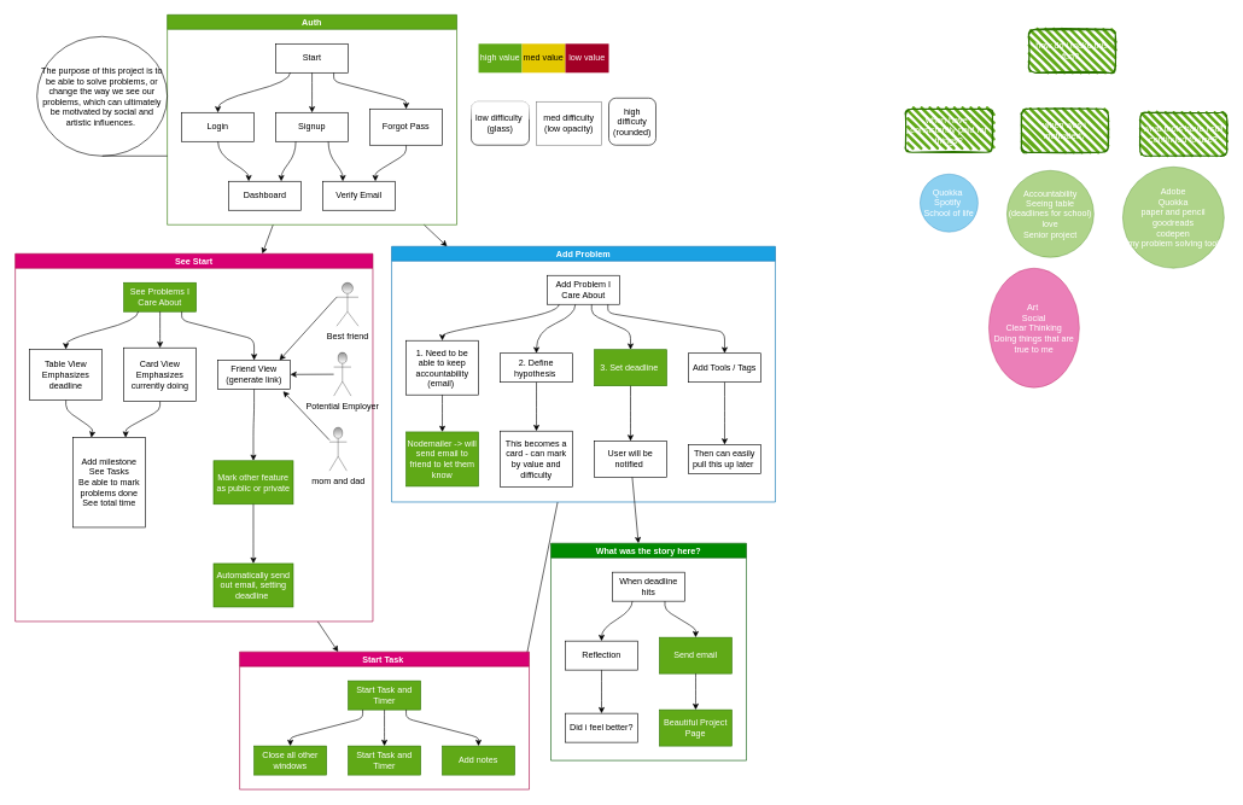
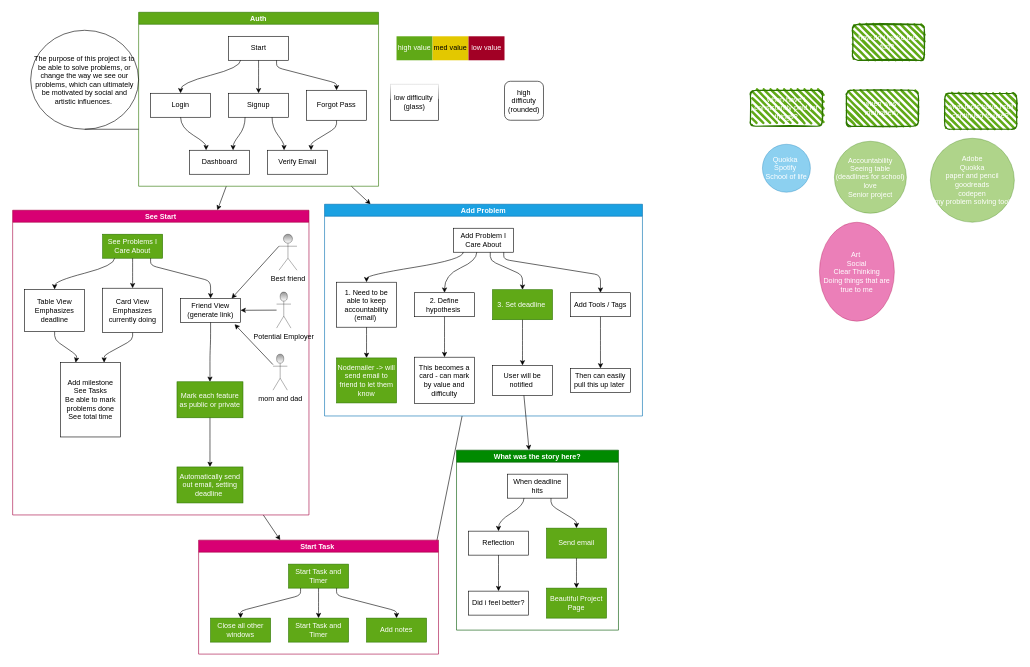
  <mxCell id="0" />
  <mxCell id="1" parent="0" />
  <mxCell id="2" value="" style="edgeStyle=none;html=1;" edge="1" parent="1" source="4" target="19"><mxGeometry relative="1" as="geometry" /></mxCell>
  <mxCell id="3" value="" style="edgeStyle=none;html=1;" edge="1" parent="1" source="4" target="37"><mxGeometry relative="1" as="geometry" /></mxCell>
  <mxCell id="4" value="Auth" style="swimlane;startSize=20;horizontal=1;childLayout=flowLayout;flowOrientation=north;resizable=0;interRankCellSpacing=50;containerType=tree;fillColor=#60a917;strokeColor=#2D7600;fontColor=#ffffff;" vertex="1" parent="1"><mxGeometry x="230" y="20" width="400" height="290" as="geometry" /></mxCell>
  <mxCell id="5" value="Start" style="whiteSpace=wrap;html=1;" vertex="1" parent="4"><mxGeometry x="150" y="40" width="100" height="40" as="geometry" /></mxCell>
  <mxCell id="6" value="Login" style="whiteSpace=wrap;html=1;" vertex="1" parent="4"><mxGeometry x="20" y="135" width="100" height="40" as="geometry" /></mxCell>
  <mxCell id="7" value="" style="html=1;curved=1;noEdgeStyle=1;orthogonal=1;" edge="1" parent="4" source="5" target="6"><mxGeometry relative="1" as="geometry"><Array as="points"><mxPoint x="170" y="92" /><mxPoint x="70" y="118" /></Array></mxGeometry></mxCell>
  <mxCell id="8" value="Signup" style="whiteSpace=wrap;html=1;" vertex="1" parent="4"><mxGeometry x="150" y="135" width="100" height="40" as="geometry" /></mxCell>
  <mxCell id="9" value="" style="html=1;curved=1;noEdgeStyle=1;orthogonal=1;" edge="1" parent="4" source="5" target="8"><mxGeometry relative="1" as="geometry"><Array as="points"><mxPoint x="200" y="94" /><mxPoint x="200" y="118" /></Array></mxGeometry></mxCell>
  <mxCell id="10" value="Dashboard" style="whiteSpace=wrap;html=1;" vertex="1" parent="4"><mxGeometry x="85" y="230" width="100" height="40" as="geometry" /></mxCell>
  <mxCell id="11" value="" style="html=1;curved=1;noEdgeStyle=1;orthogonal=1;" edge="1" parent="4" source="6" target="10"><mxGeometry relative="1" as="geometry"><Array as="points"><mxPoint x="70" y="192" /><mxPoint x="112.5" y="218" /></Array></mxGeometry></mxCell>
  <mxCell id="12" value="" style="html=1;curved=1;noEdgeStyle=1;orthogonal=1;" edge="1" parent="4" source="8" target="10"><mxGeometry relative="1" as="geometry"><Array as="points"><mxPoint x="177.5" y="192" /><mxPoint x="157.5" y="218" /></Array></mxGeometry></mxCell>
  <mxCell id="13" value="" style="html=1;curved=1;noEdgeStyle=1;orthogonal=1;" edge="1" target="14" source="8" parent="4"><mxGeometry relative="1" as="geometry"><mxPoint x="447.5" y="660" as="sourcePoint" /><Array as="points"><mxPoint x="222.5" y="192" /><mxPoint x="242.5" y="218" /></Array></mxGeometry></mxCell>
  <mxCell id="14" value="Verify Email" style="whiteSpace=wrap;html=1;" vertex="1" parent="4"><mxGeometry x="215" y="230" width="100" height="40" as="geometry" /></mxCell>
  <mxCell id="15" value="" style="edgeStyle=none;html=1;noEdgeStyle=1;orthogonal=1;" edge="1" source="5" target="17" parent="4"><mxGeometry relative="1" as="geometry"><Array as="points"><mxPoint x="230" y="92" /><mxPoint x="330" y="118" /></Array></mxGeometry></mxCell>
  <mxCell id="16" style="edgeStyle=none;html=1;noEdgeStyle=1;orthogonal=1;" edge="1" parent="4" source="17" target="14"><mxGeometry relative="1" as="geometry"><Array as="points"><mxPoint x="330" y="192" /><mxPoint x="287.5" y="218" /></Array></mxGeometry></mxCell>
  <mxCell id="17" value="Forgot Pass" style="whiteSpace=wrap;html=1;" vertex="1" parent="4"><mxGeometry x="280" y="130" width="100" height="50" as="geometry" /></mxCell>
  <mxCell id="18" value="" style="edgeStyle=none;html=1;" edge="1" parent="1" source="19" target="72"><mxGeometry relative="1" as="geometry" /></mxCell>
  <mxCell id="19" value="See Start" style="swimlane;startSize=20;horizontal=1;childLayout=flowLayout;flowOrientation=north;resizable=0;interRankCellSpacing=50;containerType=tree;fillColor=#d80073;strokeColor=#A50040;fontColor=#ffffff;" vertex="1" parent="1"><mxGeometry x="20" y="350" width="494" height="508" as="geometry" /></mxCell>
  <mxCell id="20" value="See Problems I Care About" style="whiteSpace=wrap;html=1;fillColor=#60a917;strokeColor=#2D7600;fontColor=#ffffff;" vertex="1" parent="19"><mxGeometry x="150" y="40" width="100" height="40" as="geometry" /></mxCell>
  <mxCell id="21" style="edgeStyle=none;html=1;entryX=0.25;entryY=0;entryDx=0;entryDy=0;noEdgeStyle=1;orthogonal=1;" edge="1" parent="19" source="22" target="27"><mxGeometry relative="1" as="geometry"><Array as="points"><mxPoint x="70" y="216" /><mxPoint x="107.5" y="242" /></Array></mxGeometry></mxCell>
  <mxCell id="22" value="Table View&lt;br&gt;Emphasizes deadline" style="whiteSpace=wrap;html=1;" vertex="1" parent="19"><mxGeometry x="20" y="132" width="100" height="70" as="geometry" /></mxCell>
  <mxCell id="23" value="" style="html=1;curved=1;noEdgeStyle=1;orthogonal=1;" edge="1" parent="19" source="20" target="22"><mxGeometry relative="1" as="geometry"><Array as="points"><mxPoint x="170" y="92" /><mxPoint x="70" y="118" /></Array></mxGeometry></mxCell>
  <mxCell id="24" value="" style="edgeStyle=none;html=1;noEdgeStyle=1;orthogonal=1;" edge="1" source="20" target="25" parent="19"><mxGeometry relative="1" as="geometry"><Array as="points"><mxPoint x="200" y="94" /><mxPoint x="200" y="118" /></Array></mxGeometry></mxCell>
  <mxCell id="25" value="Card View&lt;br&gt;Emphasizes currently doing" style="whiteSpace=wrap;html=1;" vertex="1" parent="19"><mxGeometry x="150" y="130" width="100" height="74" as="geometry" /></mxCell>
  <mxCell id="26" value="" style="edgeStyle=none;html=1;noEdgeStyle=1;orthogonal=1;" edge="1" target="27" source="25" parent="19"><mxGeometry relative="1" as="geometry"><mxPoint x="817.5" y="1620" as="sourcePoint" /><Array as="points"><mxPoint x="200" y="216" /><mxPoint x="152.5" y="242" /></Array></mxGeometry></mxCell>
  <mxCell id="27" value="Add milestone&lt;br&gt;See Tasks&lt;br&gt;Be able to mark problems done&lt;br&gt;See total time" style="whiteSpace=wrap;html=1;" vertex="1" parent="19"><mxGeometry x="80" y="254" width="100" height="124" as="geometry" /></mxCell>
  <mxCell id="28" value="" style="edgeStyle=none;html=1;noEdgeStyle=1;orthogonal=1;" edge="1" source="20" target="29" parent="19"><mxGeometry relative="1" as="geometry"><Array as="points"><mxPoint x="230" y="92" /><mxPoint x="330" y="118" /></Array></mxGeometry></mxCell>
  <mxCell id="29" value="Friend View (generate link)" style="whiteSpace=wrap;html=1;" vertex="1" parent="19"><mxGeometry x="280" y="147" width="100" height="40" as="geometry" /></mxCell>
  <mxCell id="30" value="" style="edgeStyle=none;html=1;noEdgeStyle=1;orthogonal=1;" edge="1" target="31" source="29" parent="19"><mxGeometry relative="1" as="geometry"><mxPoint x="770" y="1380" as="sourcePoint" /><Array as="points"><mxPoint x="330" y="216" /><mxPoint x="328.984" y="242" /></Array></mxGeometry></mxCell>
- <mxCell id="31" value="Mark other feature as public or private" style="whiteSpace=wrap;html=1;fillColor=#60a917;strokeColor=#2D7600;fontColor=#ffffff;" vertex="1" parent="19"><mxGeometry x="273.984" y="286" width="110" height="60" as="geometry" /></mxCell>
+ <mxCell id="31" value="Mark each feature as public or private" style="whiteSpace=wrap;html=1;fillColor=#60a917;strokeColor=#2D7600;fontColor=#ffffff;" vertex="1" parent="19"><mxGeometry x="273.984" y="286" width="110" height="60" as="geometry" /></mxCell>
  <mxCell id="32" value="" style="edgeStyle=none;html=1;noEdgeStyle=1;orthogonal=1;" edge="1" target="33" source="31" parent="19"><mxGeometry relative="1" as="geometry"><mxPoint x="735" y="1190" as="sourcePoint" /><Array as="points"><mxPoint x="328.984" y="390" /><mxPoint x="328.984" y="416" /></Array></mxGeometry></mxCell>
  <mxCell id="33" value="Automatically send out email, setting deadline&amp;nbsp;" style="whiteSpace=wrap;html=1;fillColor=#60a917;strokeColor=#2D7600;fontColor=#ffffff;" vertex="1" parent="19"><mxGeometry x="273.984" y="428" width="110" height="60" as="geometry" /></mxCell>
  <mxCell id="34" value="Best friend" style="shape=umlActor;verticalLabelPosition=bottom;verticalAlign=top;html=1;outlineConnect=0;rounded=0;shadow=0;glass=0;sketch=0;fillColor=#2a2a2a;gradientColor=#ffffff;opacity=50;" vertex="1" parent="19"><mxGeometry x="443.984" y="40" width="30" height="60" as="geometry" /></mxCell>
  <mxCell id="35" style="edgeStyle=none;html=1;exitX=0;exitY=0.333;exitDx=0;exitDy=0;exitPerimeter=0;entryX=0.85;entryY=0;entryDx=0;entryDy=0;entryPerimeter=0;" edge="1" parent="19" source="34" target="29"><mxGeometry relative="1" as="geometry"><mxPoint x="410" y="120" as="targetPoint" /></mxGeometry></mxCell>
  <mxCell id="36" value="" style="edgeStyle=none;html=1;entryX=0.985;entryY=0.089;entryDx=0;entryDy=0;entryPerimeter=0;" edge="1" parent="1" source="37" target="72"><mxGeometry relative="1" as="geometry" /></mxCell>
  <mxCell id="37" value="Add Problem" style="swimlane;startSize=20;horizontal=1;childLayout=flowLayout;flowOrientation=north;resizable=0;interRankCellSpacing=50;containerType=tree;fillColor=#1ba1e2;strokeColor=#006EAF;fontColor=#ffffff;" vertex="1" parent="1"><mxGeometry x="540" y="340" width="530" height="353" as="geometry" /></mxCell>
  <mxCell id="38" value="Add Problem I Care About" style="whiteSpace=wrap;html=1;" vertex="1" parent="37"><mxGeometry x="215" y="40" width="100" height="40" as="geometry" /></mxCell>
  <mxCell id="39" value="1. Need to be able to keep accountability (email)&amp;nbsp;" style="whiteSpace=wrap;html=1;" vertex="1" parent="37"><mxGeometry x="20" y="130" width="100" height="75" as="geometry" /></mxCell>
  <mxCell id="40" value="" style="html=1;curved=1;noEdgeStyle=1;orthogonal=1;" edge="1" parent="37" source="38" target="39"><mxGeometry relative="1" as="geometry"><Array as="points"><mxPoint x="231.25" y="92" /><mxPoint x="70" y="118" /></Array></mxGeometry></mxCell>
  <mxCell id="41" value="2. Define hypothesis&amp;nbsp;" style="whiteSpace=wrap;html=1;" vertex="1" parent="37"><mxGeometry x="150" y="147.5" width="100" height="40" as="geometry" /></mxCell>
  <mxCell id="42" value="" style="html=1;curved=1;noEdgeStyle=1;orthogonal=1;" edge="1" parent="37" source="38" target="41"><mxGeometry relative="1" as="geometry"><Array as="points"><mxPoint x="253.75" y="94" /><mxPoint x="200" y="118" /></Array></mxGeometry></mxCell>
  <mxCell id="43" value="" style="edgeStyle=none;html=1;noEdgeStyle=1;orthogonal=1;" edge="1" parent="37" source="38" target="44"><mxGeometry relative="1" as="geometry"><Array as="points"><mxPoint x="276.25" y="94" /><mxPoint x="330" y="118" /></Array></mxGeometry></mxCell>
  <mxCell id="44" value="3. Set deadline&amp;nbsp;" style="whiteSpace=wrap;html=1;rounded=0;glass=0;fillColor=#60a917;strokeColor=#2D7600;fontColor=#ffffff;" vertex="1" parent="37"><mxGeometry x="280" y="142.5" width="100" height="50" as="geometry" /></mxCell>
  <mxCell id="45" value="" style="edgeStyle=none;html=1;noEdgeStyle=1;orthogonal=1;" edge="1" target="46" source="44" parent="37"><mxGeometry relative="1" as="geometry"><mxPoint x="2000" y="3215" as="sourcePoint" /><Array as="points"><mxPoint x="330" y="217" /><mxPoint x="330" y="243" /></Array></mxGeometry></mxCell>
  <mxCell id="46" value="User will be notified&amp;nbsp;" style="whiteSpace=wrap;html=1;" vertex="1" parent="37"><mxGeometry x="280" y="268.75" width="100" height="50" as="geometry" /></mxCell>
  <mxCell id="47" value="" style="html=1;curved=1;noEdgeStyle=1;orthogonal=1;" edge="1" target="48" source="41" parent="37"><mxGeometry relative="1" as="geometry"><mxPoint x="1950" y="3175" as="sourcePoint" /><Array as="points"><mxPoint x="200" y="217" /><mxPoint x="200" y="243" /></Array></mxGeometry></mxCell>
  <mxCell id="48" value="This becomes a card - can mark by value and difficulty" style="whiteSpace=wrap;html=1;" vertex="1" parent="37"><mxGeometry x="150" y="255" width="100" height="77.5" as="geometry" /></mxCell>
  <mxCell id="49" value="" style="html=1;curved=1;noEdgeStyle=1;orthogonal=1;" edge="1" target="50" source="39" parent="37"><mxGeometry relative="1" as="geometry"><mxPoint x="1900" y="3135" as="sourcePoint" /><Array as="points"><mxPoint x="70" y="217" /><mxPoint x="70" y="243" /></Array></mxGeometry></mxCell>
  <mxCell id="50" value="Nodemailer -&amp;gt; will send email to friend to let them know" style="whiteSpace=wrap;html=1;fillColor=#60a917;strokeColor=#2D7600;fontColor=#ffffff;" vertex="1" parent="37"><mxGeometry x="20" y="256.25" width="100" height="75" as="geometry" /></mxCell>
  <mxCell id="51" value="" style="edgeStyle=none;html=1;noEdgeStyle=1;orthogonal=1;" edge="1" source="38" target="52" parent="37"><mxGeometry relative="1" as="geometry"><Array as="points"><mxPoint x="298.75" y="92" /><mxPoint x="460" y="118" /></Array></mxGeometry></mxCell>
  <mxCell id="52" value="Add Tools / Tags" style="whiteSpace=wrap;html=1;" vertex="1" parent="37"><mxGeometry x="410" y="147.5" width="100" height="40" as="geometry" /></mxCell>
  <mxCell id="53" value="" style="edgeStyle=none;html=1;noEdgeStyle=1;orthogonal=1;" edge="1" target="54" source="52" parent="37"><mxGeometry relative="1" as="geometry"><mxPoint x="1378.75" y="1330" as="sourcePoint" /><Array as="points"><mxPoint x="460" y="217" /><mxPoint x="460" y="243" /></Array></mxGeometry></mxCell>
  <mxCell id="54" value="Then can easily pull this up later&amp;nbsp;" style="whiteSpace=wrap;html=1;" vertex="1" parent="37"><mxGeometry x="410" y="273.75" width="100" height="40" as="geometry" /></mxCell>
  <mxCell id="55" value="high value" style="shape=partialRectangle;html=1;whiteSpace=wrap;connectable=0;fillColor=#60a917;top=0;left=0;bottom=0;right=0;overflow=hidden;pointerEvents=1;strokeColor=#2D7600;fontColor=#ffffff;" vertex="1" parent="1"><mxGeometry x="660" y="60" width="60" height="40" as="geometry" /></mxCell>
  <mxCell id="56" value="med value" style="shape=partialRectangle;html=1;whiteSpace=wrap;connectable=0;fillColor=#e3c800;top=0;left=0;bottom=0;right=0;overflow=hidden;pointerEvents=1;strokeColor=#B09500;fontColor=#000000;" vertex="1" parent="1"><mxGeometry x="720" y="60" width="60" height="40" as="geometry" /></mxCell>
  <mxCell id="57" value="low value" style="shape=partialRectangle;html=1;whiteSpace=wrap;connectable=0;fillColor=#a20025;top=0;left=0;bottom=0;right=0;overflow=hidden;pointerEvents=1;strokeColor=#6F0000;fontColor=#ffffff;" vertex="1" parent="1"><mxGeometry x="780" y="60" width="60" height="40" as="geometry" /></mxCell>
  <mxCell id="58" value="high difficuty&lt;br&gt;(rounded)" style="whiteSpace=wrap;html=1;aspect=fixed;fillColor=none;gradientColor=#ffffff;rounded=1;" vertex="1" parent="1"><mxGeometry x="840" y="135" width="65" height="65" as="geometry" /></mxCell>
  <mxCell id="59" value="The purpose of this project is to be able to solve problems, or change the way we see our problems, which can ultimately be motivated by social and artistic influences.&amp;nbsp;" style="shape=tapeData;whiteSpace=wrap;html=1;perimeter=ellipsePerimeter;fillColor=none;gradientColor=#ffffff;" vertex="1" parent="1"><mxGeometry x="50" y="50" width="180" height="165" as="geometry" /></mxCell>
  <mxCell id="60" value="What was the story here?" style="swimlane;startSize=20;horizontal=1;childLayout=flowLayout;flowOrientation=north;resizable=0;interRankCellSpacing=50;containerType=tree;fillColor=#008a00;strokeColor=#005700;fontColor=#ffffff;" vertex="1" parent="1"><mxGeometry x="760" y="750" width="270" height="300" as="geometry" /></mxCell>
  <mxCell id="61" value="When deadline hits" style="whiteSpace=wrap;html=1;" vertex="1" parent="60"><mxGeometry x="85" y="40" width="100" height="40" as="geometry" /></mxCell>
  <mxCell id="62" value="Reflection" style="whiteSpace=wrap;html=1;" vertex="1" parent="60"><mxGeometry x="20" y="135" width="100" height="40" as="geometry" /></mxCell>
  <mxCell id="63" value="" style="html=1;curved=1;noEdgeStyle=1;orthogonal=1;" edge="1" parent="60" source="61" target="62"><mxGeometry relative="1" as="geometry"><Array as="points"><mxPoint x="112.5" y="92" /><mxPoint x="70" y="118" /></Array></mxGeometry></mxCell>
  <mxCell id="64" value="" style="edgeStyle=none;html=1;noEdgeStyle=1;orthogonal=1;" edge="1" parent="60" source="61" target="65"><mxGeometry relative="1" as="geometry"><Array as="points"><mxPoint x="157.5" y="92" /><mxPoint x="200" y="118" /></Array></mxGeometry></mxCell>
  <mxCell id="65" value="Send email" style="whiteSpace=wrap;html=1;fillColor=#60a917;strokeColor=#2D7600;fontColor=#ffffff;" vertex="1" parent="60"><mxGeometry x="150" y="130" width="100" height="50" as="geometry" /></mxCell>
  <mxCell id="66" value="" style="edgeStyle=none;html=1;noEdgeStyle=1;orthogonal=1;" edge="1" parent="60" source="65" target="67"><mxGeometry relative="1" as="geometry"><mxPoint x="1060" y="1335" as="sourcePoint" /><Array as="points"><mxPoint x="200" y="192" /><mxPoint x="200" y="218" /></Array></mxGeometry></mxCell>
  <mxCell id="67" value="Beautiful Project Page" style="whiteSpace=wrap;html=1;fillColor=#60a917;strokeColor=#2D7600;fontColor=#ffffff;" vertex="1" parent="60"><mxGeometry x="150" y="230" width="100" height="50" as="geometry" /></mxCell>
  <mxCell id="68" value="" style="html=1;curved=1;noEdgeStyle=1;orthogonal=1;" edge="1" target="69" source="62" parent="60"><mxGeometry relative="1" as="geometry"><mxPoint x="852.5" y="860" as="sourcePoint" /><Array as="points"><mxPoint x="70" y="192" /><mxPoint x="70" y="218" /></Array></mxGeometry></mxCell>
  <mxCell id="69" value="Did i feel better?" style="whiteSpace=wrap;html=1;" vertex="1" parent="60"><mxGeometry x="20" y="235" width="100" height="40" as="geometry" /></mxCell>
- <mxCell id="70" value="low difficulty&amp;nbsp;&lt;br&gt;(glass)" style="whiteSpace=wrap;html=1;glass=1;gradientColor=#ffffff;rounded=1;" vertex="1" parent="1"><mxGeometry x="650" y="140" width="80" height="60" as="geometry" /></mxCell>
- <mxCell id="71" value="med difficulty (low opacity)" style="rounded=0;whiteSpace=wrap;html=1;glass=0;gradientColor=#ffffff;shadow=0;sketch=0;opacity=50;" vertex="1" parent="1"><mxGeometry x="740" y="140" width="90" height="60" as="geometry" /></mxCell>
+ <mxCell id="70" value="low difficulty&amp;nbsp;&lt;br&gt;(glass)" style="rounded=0;whiteSpace=wrap;html=1;glass=1;gradientColor=#ffffff;" vertex="1" parent="1"><mxGeometry x="650" y="140" width="80" height="60" as="geometry" /></mxCell>
  <mxCell id="72" value="Start Task " style="swimlane;startSize=20;horizontal=1;childLayout=flowLayout;flowOrientation=north;resizable=0;interRankCellSpacing=50;containerType=tree;fillColor=#d80073;strokeColor=#A50040;fontColor=#ffffff;" vertex="1" parent="1"><mxGeometry x="330" y="900" width="400" height="190" as="geometry" /></mxCell>
  <mxCell id="73" value="Start Task and Timer" style="whiteSpace=wrap;html=1;fillColor=#60a917;strokeColor=#2D7600;fontColor=#ffffff;" vertex="1" parent="72"><mxGeometry x="150" y="40" width="100" height="40" as="geometry" /></mxCell>
  <mxCell id="74" value="" style="edgeStyle=none;html=1;noEdgeStyle=1;orthogonal=1;" edge="1" source="73" target="75" parent="72"><mxGeometry relative="1" as="geometry"><Array as="points"><mxPoint x="170" y="92" /><mxPoint x="70" y="118" /></Array></mxGeometry></mxCell>
  <mxCell id="75" value="Close all other windows" style="whiteSpace=wrap;html=1;fillColor=#60a917;strokeColor=#2D7600;fontColor=#ffffff;" vertex="1" parent="72"><mxGeometry x="20" y="130" width="100" height="40" as="geometry" /></mxCell>
  <mxCell id="76" value="" style="edgeStyle=none;html=1;noEdgeStyle=1;orthogonal=1;" edge="1" source="73" target="77" parent="72"><mxGeometry relative="1" as="geometry"><Array as="points"><mxPoint x="200" y="94" /><mxPoint x="200" y="118" /></Array></mxGeometry></mxCell>
  <mxCell id="77" value="Start Task and Timer" style="whiteSpace=wrap;html=1;fillColor=#60a917;strokeColor=#2D7600;fontColor=#ffffff;" vertex="1" parent="72"><mxGeometry x="150" y="130" width="100" height="40" as="geometry" /></mxCell>
  <mxCell id="78" value="" style="edgeStyle=none;html=1;noEdgeStyle=1;orthogonal=1;" edge="1" source="73" target="79" parent="72"><mxGeometry relative="1" as="geometry"><Array as="points"><mxPoint x="230" y="92" /><mxPoint x="330" y="118" /></Array></mxGeometry></mxCell>
  <mxCell id="79" value="Add notes" style="whiteSpace=wrap;html=1;fillColor=#60a917;strokeColor=#2D7600;fontColor=#ffffff;" vertex="1" parent="72"><mxGeometry x="280" y="130" width="100" height="40" as="geometry" /></mxCell>
  <mxCell id="80" value="how do i make this fun?&amp;nbsp;" style="rounded=1;whiteSpace=wrap;html=1;strokeWidth=2;fillWeight=4;hachureGap=8;hachureAngle=45;fillColor=#60a917;sketch=1;strokeColor=#2D7600;fontColor=#ffffff;" vertex="1" parent="1"><mxGeometry x="1420" y="40" width="120" height="60" as="geometry" /></mxCell>
  <mxCell id="81" value="what tools have i still continued to use?" style="rounded=1;whiteSpace=wrap;html=1;strokeWidth=2;fillWeight=4;hachureGap=8;hachureAngle=45;fillColor=#60a917;sketch=1;strokeColor=#2D7600;fontColor=#ffffff;" vertex="1" parent="1"><mxGeometry x="1574" y="155" width="120" height="60" as="geometry" /></mxCell>
  <mxCell id="82" value="when was i motivated?" style="rounded=1;whiteSpace=wrap;html=1;strokeWidth=2;fillWeight=4;hachureGap=8;hachureAngle=45;fillColor=#60a917;sketch=1;strokeColor=#2D7600;fontColor=#ffffff;" vertex="1" parent="1"><mxGeometry x="1410" y="150" width="120" height="60" as="geometry" /></mxCell>
  <mxCell id="83" value="Adobe&lt;br&gt;Quokka&lt;br&gt;paper and pencil&lt;br&gt;goodreads&lt;br&gt;codepen&lt;br&gt;my problem solving tool" style="ellipse;whiteSpace=wrap;html=1;aspect=fixed;rounded=0;shadow=0;glass=0;sketch=0;opacity=50;fillColor=#60a917;strokeColor=#2D7600;fontColor=#ffffff;" vertex="1" parent="1"><mxGeometry x="1550" y="230" width="140" height="140" as="geometry" /></mxCell>
  <mxCell id="84" value="Accountability&lt;br&gt;Seeing table (deadlines for school)&lt;br&gt;love&lt;br&gt;Senior project" style="ellipse;whiteSpace=wrap;html=1;aspect=fixed;rounded=0;shadow=0;glass=0;sketch=0;opacity=50;fillColor=#60a917;strokeColor=#2D7600;fontColor=#ffffff;" vertex="1" parent="1"><mxGeometry x="1390" y="235" width="120" height="120" as="geometry" /></mxCell>
  <mxCell id="85" value="when have i consistently paid for things?" style="rounded=1;whiteSpace=wrap;html=1;strokeWidth=2;fillWeight=4;hachureGap=8;hachureAngle=45;fillColor=#60a917;sketch=1;strokeColor=#2D7600;fontColor=#ffffff;" vertex="1" parent="1"><mxGeometry x="1250" y="150" width="120" height="60" as="geometry" /></mxCell>
  <mxCell id="86" value="Quokka&amp;nbsp;&lt;br&gt;Spotify&amp;nbsp;&lt;br&gt;School of life" style="ellipse;whiteSpace=wrap;html=1;aspect=fixed;rounded=0;shadow=0;glass=0;sketch=0;opacity=50;fillColor=#1ba1e2;strokeColor=#006EAF;fontColor=#ffffff;" vertex="1" parent="1"><mxGeometry x="1270" y="240" width="80" height="80" as="geometry" /></mxCell>
  <mxCell id="87" value="Art&amp;nbsp;&lt;br&gt;Social&lt;br&gt;Clear Thinking&lt;br&gt;Doing things that are true to me" style="ellipse;whiteSpace=wrap;html=1;aspect=fixed;rounded=0;shadow=0;glass=0;sketch=0;opacity=50;fillColor=#d80073;strokeColor=#A50040;fontColor=#ffffff;" vertex="1" parent="1"><mxGeometry x="1365" y="370" width="125" height="165" as="geometry" /></mxCell>
  <mxCell id="88" style="edgeStyle=none;html=1;" edge="1" parent="1" source="46" target="60"><mxGeometry relative="1" as="geometry"><mxPoint x="1050" y="690" as="targetPoint" /></mxGeometry></mxCell>
  <mxCell id="89" value="" style="edgeStyle=none;html=1;" edge="1" parent="1" source="90" target="29"><mxGeometry relative="1" as="geometry" /></mxCell>
  <mxCell id="90" value="Potential Employer" style="shape=umlActor;verticalLabelPosition=bottom;verticalAlign=top;html=1;outlineConnect=0;rounded=0;shadow=0;glass=0;sketch=0;fillColor=#2a2a2a;gradientColor=#ffffff;opacity=50;" vertex="1" parent="1"><mxGeometry x="460" y="486.5" width="24" height="60" as="geometry" /></mxCell>
  <mxCell id="91" style="edgeStyle=none;html=1;" edge="1" parent="1" source="92"><mxGeometry relative="1" as="geometry"><mxPoint x="390" y="540" as="targetPoint" /></mxGeometry></mxCell>
  <mxCell id="92" value="mom and dad" style="shape=umlActor;verticalLabelPosition=bottom;verticalAlign=top;html=1;outlineConnect=0;rounded=0;shadow=0;glass=0;sketch=0;fillColor=#2a2a2a;gradientColor=#ffffff;opacity=50;" vertex="1" parent="1"><mxGeometry x="454" y="590" width="24" height="60" as="geometry" /></mxCell>
